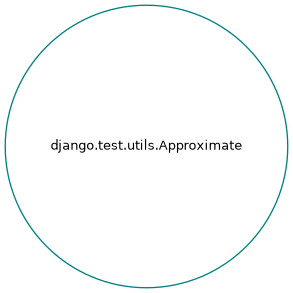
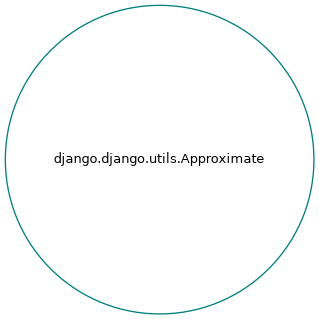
  digraph {
    rankdir=LR
-   n1 [color=teal fillcolor=white fontname=Helvetica fontsize=10 height=0.2 label="django.test.utils.Approximate" shape=circle style=filled width=0.4]
+   n1 [color=teal fillcolor=white fontname=Helvetica fontsize=10 height=0.2 label="django.django.utils.Approximate" shape=circle style=filled width=0.4]
  }
